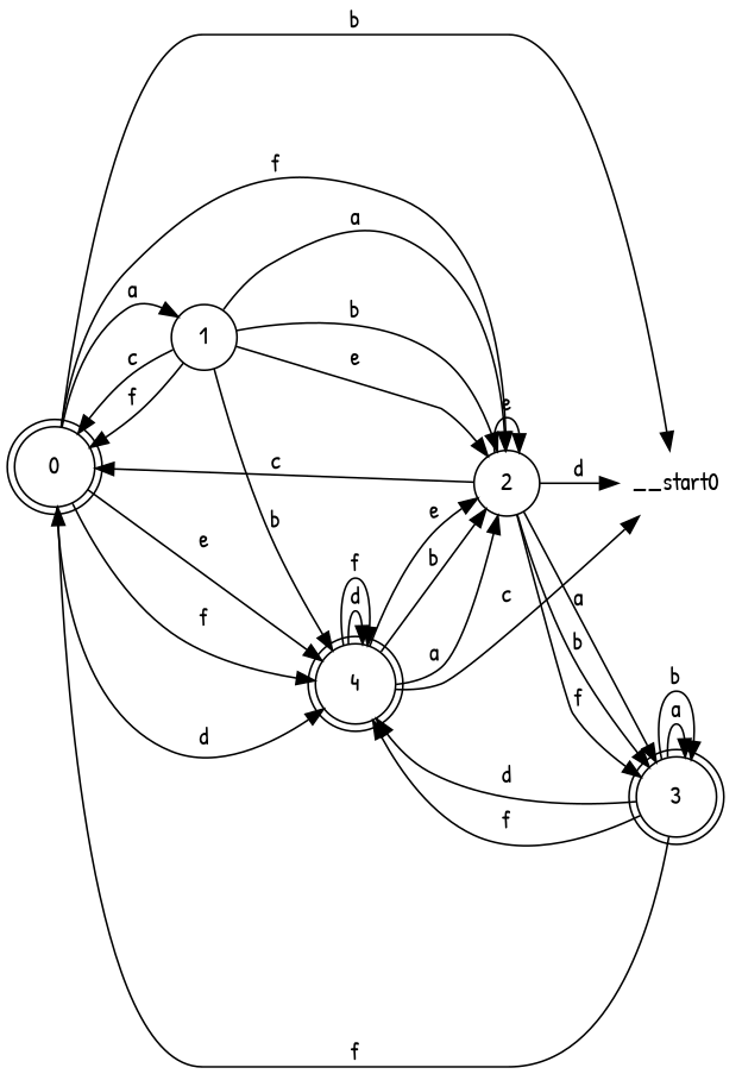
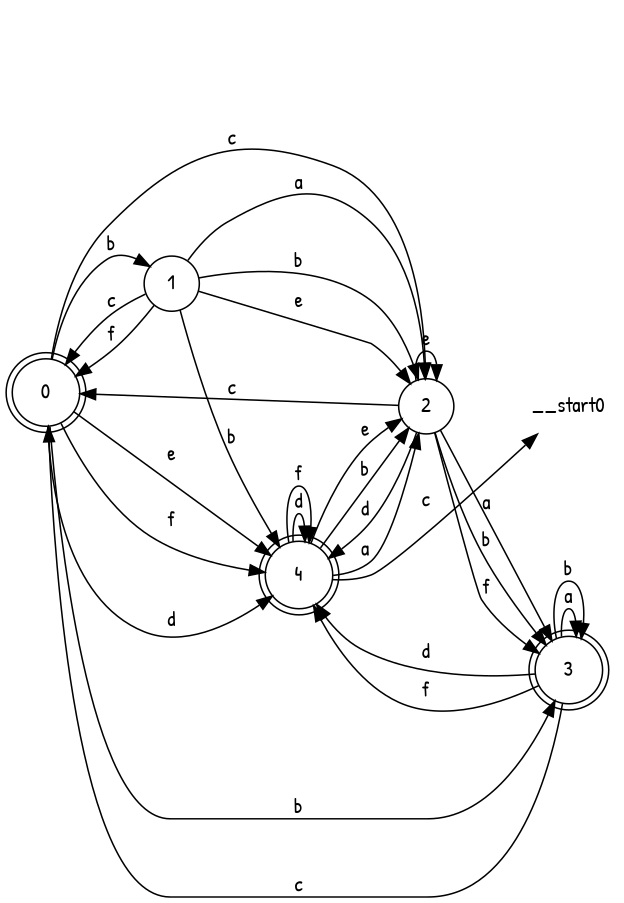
  digraph {
    fontname="Patrick Hand"
    rankdir=LR
    node [fontname="Patrick Hand" shape=doublecircle color=black fillcolor=white style="rounded,filled"]
    edge [fontname="Patrick Hand"]
    __start0 [shape=none color="" fillcolor="" style=""]
    n2 [label=0]
    n3 [label=1 shape=circle style=filled]
    n4 [label=2 shape=circle style=filled]
    n5 [label=3]
    n6 [label=4]
-   n2 -> n3 [label=a]
-   n2 -> n4 [label=f]
-   n2 -> __start0 [label=b]
+   n2 -> n3 [label=b]
+   n2 -> n4 [label=c]
+   n2 -> n5 [label=b]
    n2 -> n6 [label=d]
    n2 -> n6 [label=e]
    n2 -> n6 [label=f]
    n3 -> n2 [label=c]
    n3 -> n2 [label=f]
    n3 -> n4 [label=a]
    n3 -> n4 [label=b]
    n3 -> n4 [label=e]
    n3 -> n6 [label=b]
    n4 -> n2 [label=c]
    n4 -> n4 [label=e]
    n4 -> n5 [label=a]
    n4 -> n5 [label=b]
    n4 -> n5 [label=f]
-   n4 -> __start0 [label=d]
-   n5 -> n2 [label=f]
+   n4 -> n6 [label=d]
+   n5 -> n2 [label=c]
    n5 -> n5 [label=a]
    n5 -> n5 [label=b]
    n5 -> n6 [label=d]
    n5 -> n6 [label=f]
    n6 -> __start0 [label=c]
    n6 -> n4 [label=a]
    n6 -> n4 [label=b]
    n6 -> n4 [label=e]
    n6 -> n6 [label=d]
    n6 -> n6 [label=f]
  }
